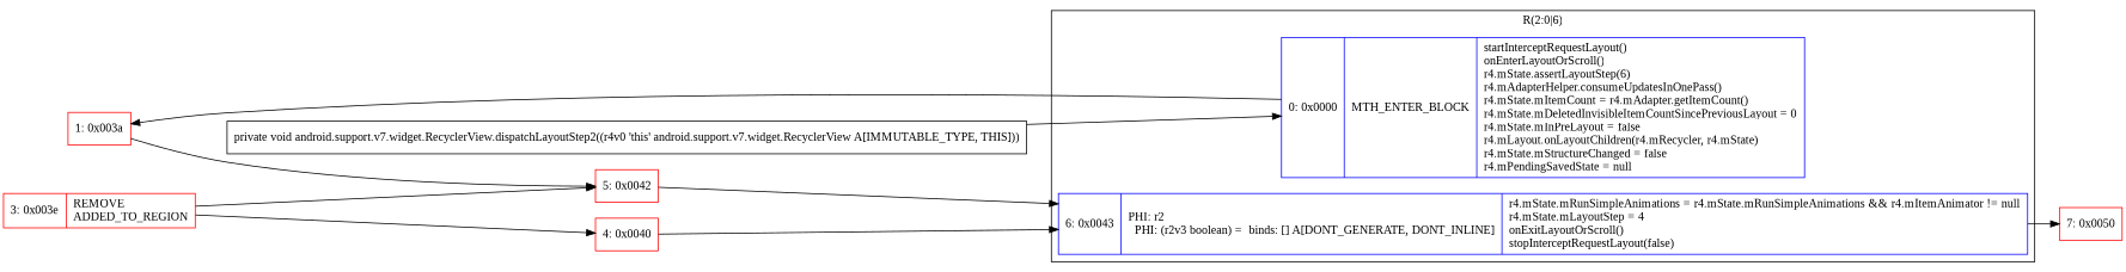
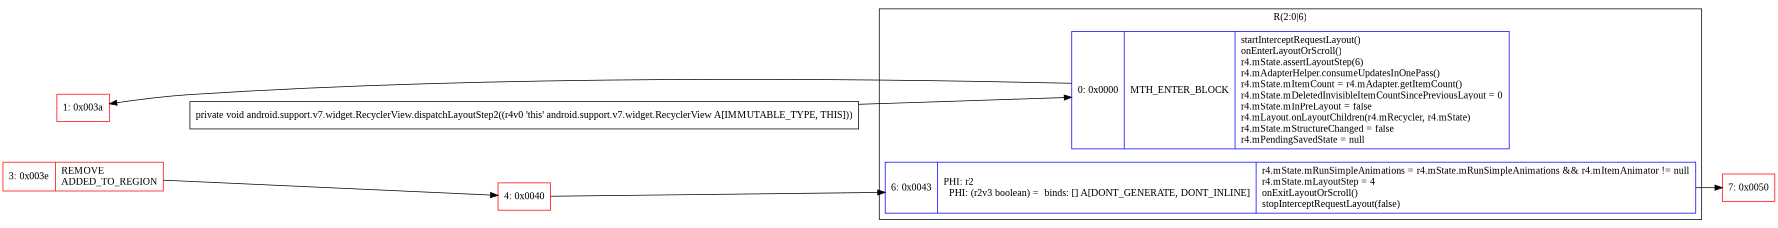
  digraph {
    fontname="Liberation Serif"
    rankdir=LR
    node [color=red fontname="Liberation Serif" shape=record]
    edge [fontname="Liberation Serif"]
    n1 [color=blue label="{0\:\ 0x0000|MTH_ENTER_BLOCK\l|startInterceptRequestLayout()\lonEnterLayoutOrScroll()\lr4.mState.assertLayoutStep(6)\lr4.mAdapterHelper.consumeUpdatesInOnePass()\lr4.mState.mItemCount = r4.mAdapter.getItemCount()\lr4.mState.mDeletedInvisibleItemCountSincePreviousLayout = 0\lr4.mState.mInPreLayout = false\lr4.mLayout.onLayoutChildren(r4.mRecycler, r4.mState)\lr4.mState.mStructureChanged = false\lr4.mPendingSavedState = null\l}"]
    n2 [color=blue label="{6\:\ 0x0043|PHI: r2 \l  PHI: (r2v3 boolean) =  binds: [] A[DONT_GENERATE, DONT_INLINE]\l|r4.mState.mRunSimpleAnimations = r4.mState.mRunSimpleAnimations && r4.mItemAnimator != null\lr4.mState.mLayoutStep = 4\lonExitLayoutOrScroll()\lstopInterceptRequestLayout(false)\l}"]
    n3 [label="{1\:\ 0x003a}"]
    n4 [label="{7\:\ 0x0050}"]
-   n5 [label="{5\:\ 0x0042}"]
    n6 [label="{3\:\ 0x003e|REMOVE\lADDED_TO_REGION\l}"]
    n7 [label="{4\:\ 0x0040}"]
    n8 [label="{private void android.support.v7.widget.RecyclerView.dispatchLayoutStep2((r4v0 'this' android.support.v7.widget.RecyclerView A[IMMUTABLE_TYPE, THIS])) }" color=""]
    subgraph cluster_1 {
      label="R(2:0|6)"
      n1
      n2
    }
    n1 -> n3
    n2 -> n4
-   n3 -> n5
-   n5 -> n2
-   n6 -> n5
    n6 -> n7
    n7 -> n2
    n8 -> n1
  }
